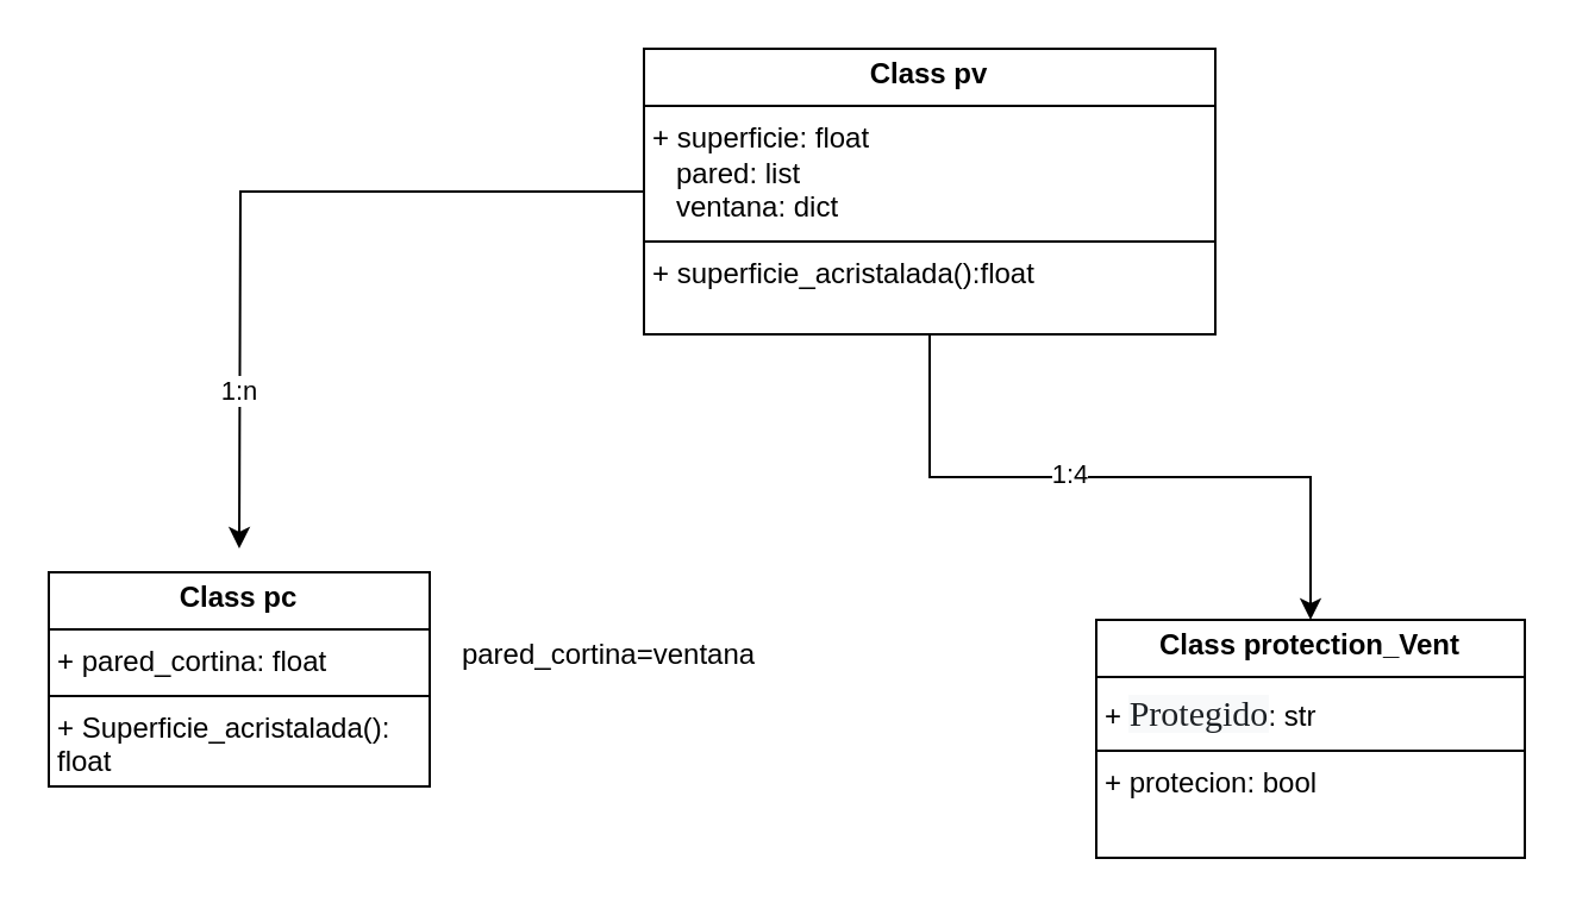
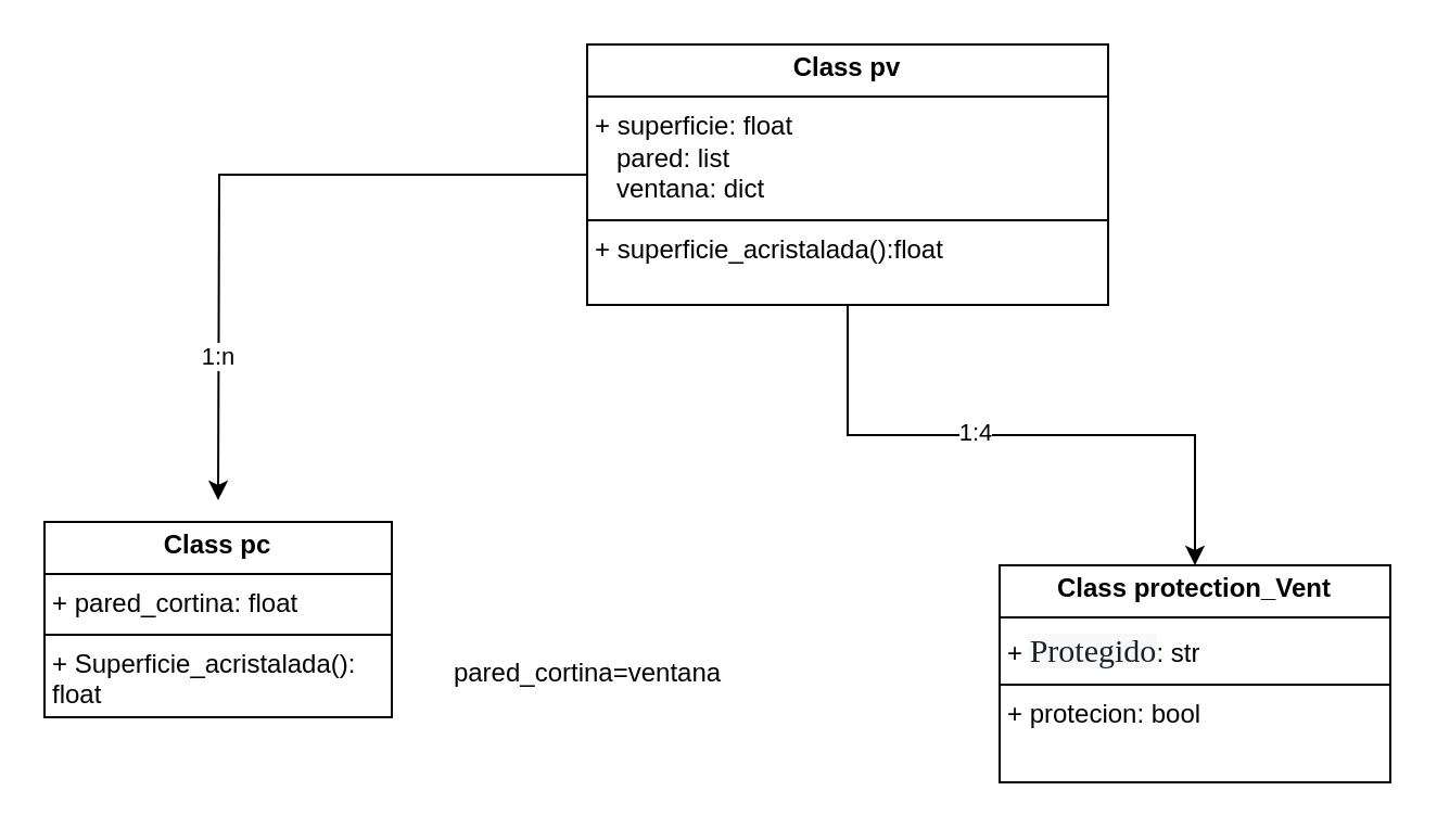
  <mxCell id="0" />
  <mxCell id="1" parent="0" />
  <mxCell id="2" style="edgeStyle=orthogonalEdgeStyle;rounded=0;orthogonalLoop=1;jettySize=auto;html=1;" parent="1" source="6" edge="1"><mxGeometry relative="1" as="geometry"><mxPoint x="100" y="230" as="targetPoint" /></mxGeometry></mxCell>
  <mxCell id="3" value="1:n" style="edgeLabel;html=1;align=center;verticalAlign=middle;resizable=0;points=[];" parent="2" vertex="1" connectable="0"><mxGeometry x="0.583" y="-1" relative="1" as="geometry"><mxPoint as="offset" /></mxGeometry></mxCell>
  <mxCell id="4" style="edgeStyle=orthogonalEdgeStyle;rounded=0;orthogonalLoop=1;jettySize=auto;html=1;exitX=0.5;exitY=1;exitDx=0;exitDy=0;entryX=0.5;entryY=0;entryDx=0;entryDy=0;" parent="1" source="6" target="8" edge="1"><mxGeometry relative="1" as="geometry" /></mxCell>
  <mxCell id="5" value="1:4" style="edgeLabel;html=1;align=center;verticalAlign=middle;resizable=0;points=[];" parent="4" vertex="1" connectable="0"><mxGeometry x="-0.159" y="2" relative="1" as="geometry"><mxPoint as="offset" /></mxGeometry></mxCell>
  <mxCell id="6" value="&lt;p style=&quot;margin:0px;margin-top:4px;text-align:center;&quot;&gt;&lt;b&gt;Class pv&lt;/b&gt;&lt;/p&gt;&lt;hr size=&quot;1&quot; style=&quot;border-style:solid;&quot;&gt;&lt;p style=&quot;margin:0px;margin-left:4px;&quot;&gt;+ superficie: float&lt;/p&gt;&lt;p style=&quot;margin:0px;margin-left:4px;&quot;&gt;&amp;nbsp; &amp;nbsp;pared: list&lt;/p&gt;&lt;p style=&quot;margin:0px;margin-left:4px;&quot;&gt;&amp;nbsp; &amp;nbsp;ventana: dict&lt;/p&gt;&lt;hr size=&quot;1&quot; style=&quot;border-style:solid;&quot;&gt;&lt;p style=&quot;margin:0px;margin-left:4px;&quot;&gt;+ superficie_acristalada():float&lt;/p&gt;" style="verticalAlign=top;align=left;overflow=fill;html=1;whiteSpace=wrap;" parent="1" vertex="1"><mxGeometry x="270" y="20" width="240" height="120" as="geometry" /></mxCell>
  <mxCell id="7" value="&lt;p style=&quot;margin:0px;margin-top:4px;text-align:center;&quot;&gt;&lt;b&gt;Class pc&lt;/b&gt;&lt;/p&gt;&lt;hr size=&quot;1&quot; style=&quot;border-style:solid;&quot;&gt;&lt;p style=&quot;margin:0px;margin-left:4px;&quot;&gt;+ pared_cortina: float&lt;/p&gt;&lt;hr size=&quot;1&quot; style=&quot;border-style:solid;&quot;&gt;&lt;p style=&quot;margin:0px;margin-left:4px;&quot;&gt;+ Superficie_acristalada(): float&lt;/p&gt;" style="verticalAlign=top;align=left;overflow=fill;html=1;whiteSpace=wrap;" parent="1" vertex="1"><mxGeometry x="20" y="240" width="160" height="90" as="geometry" /></mxCell>
  <mxCell id="8" value="&lt;p style=&quot;margin:0px;margin-top:4px;text-align:center;&quot;&gt;&lt;b&gt;Class protection_Vent&lt;/b&gt;&lt;/p&gt;&lt;hr size=&quot;1&quot; style=&quot;border-style:solid;&quot;&gt;&lt;p style=&quot;margin:0px;margin-left:4px;&quot;&gt;+ &lt;font face=&quot;Manrope&quot; color=&quot;#1d2125&quot;&gt;&lt;span style=&quot;font-size: 15px; background-color: rgb(248, 249, 250);&quot;&gt;Protegido&lt;/span&gt;&lt;/font&gt;&lt;span style=&quot;background-color: initial;&quot;&gt;: str&lt;/span&gt;&lt;/p&gt;&lt;hr size=&quot;1&quot; style=&quot;border-style:solid;&quot;&gt;&lt;p style=&quot;margin:0px;margin-left:4px;&quot;&gt;+ protecion: bool&lt;/p&gt;" style="verticalAlign=top;align=left;overflow=fill;html=1;whiteSpace=wrap;" parent="1" vertex="1"><mxGeometry x="460" y="260" width="180" height="100" as="geometry" /></mxCell>
- <mxCell id="9" value="pared_cortina=ventana" style="text;html=1;align=center;verticalAlign=middle;resizable=0;points=[];autosize=1;strokeColor=none;fillColor=none;" vertex="1" parent="1"><mxGeometry x="180" y="260" width="150" height="30" as="geometry" /></mxCell>
+ <mxCell id="9" value="pared_cortina=ventana" style="text;html=1;align=center;verticalAlign=middle;resizable=0;points=[];autosize=1;strokeColor=none;fillColor=none;" vertex="1" parent="1"><mxGeometry x="195" y="295" width="150" height="30" as="geometry" /></mxCell>
